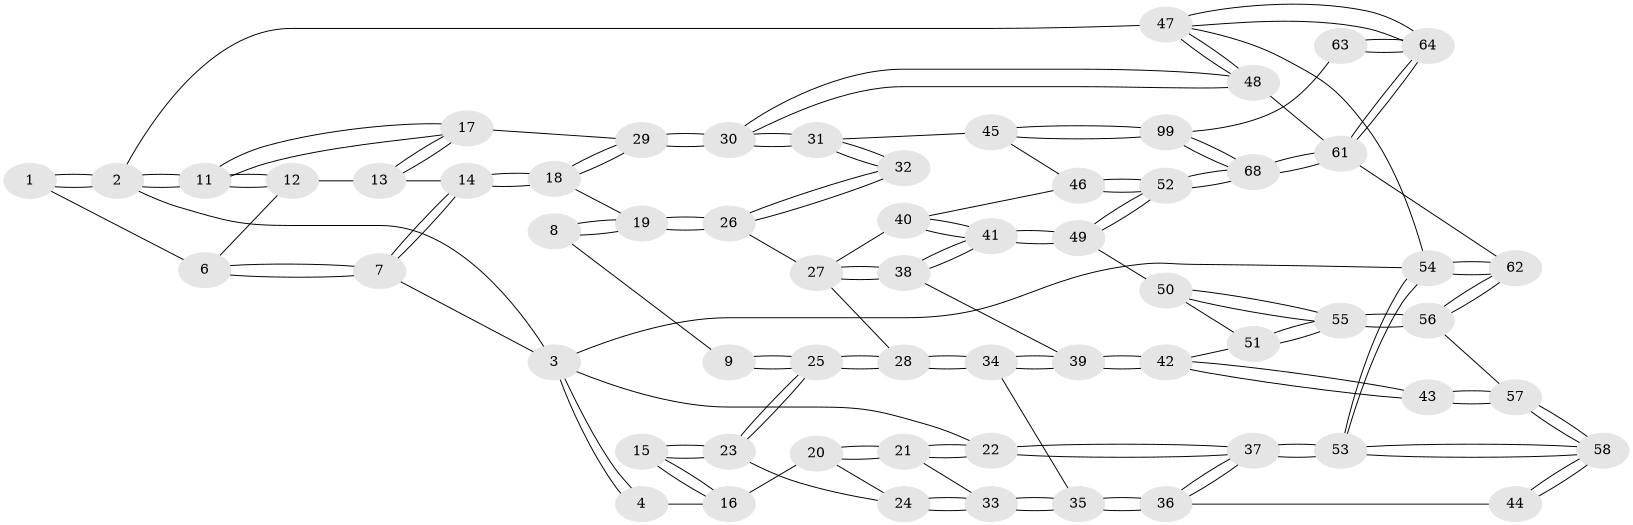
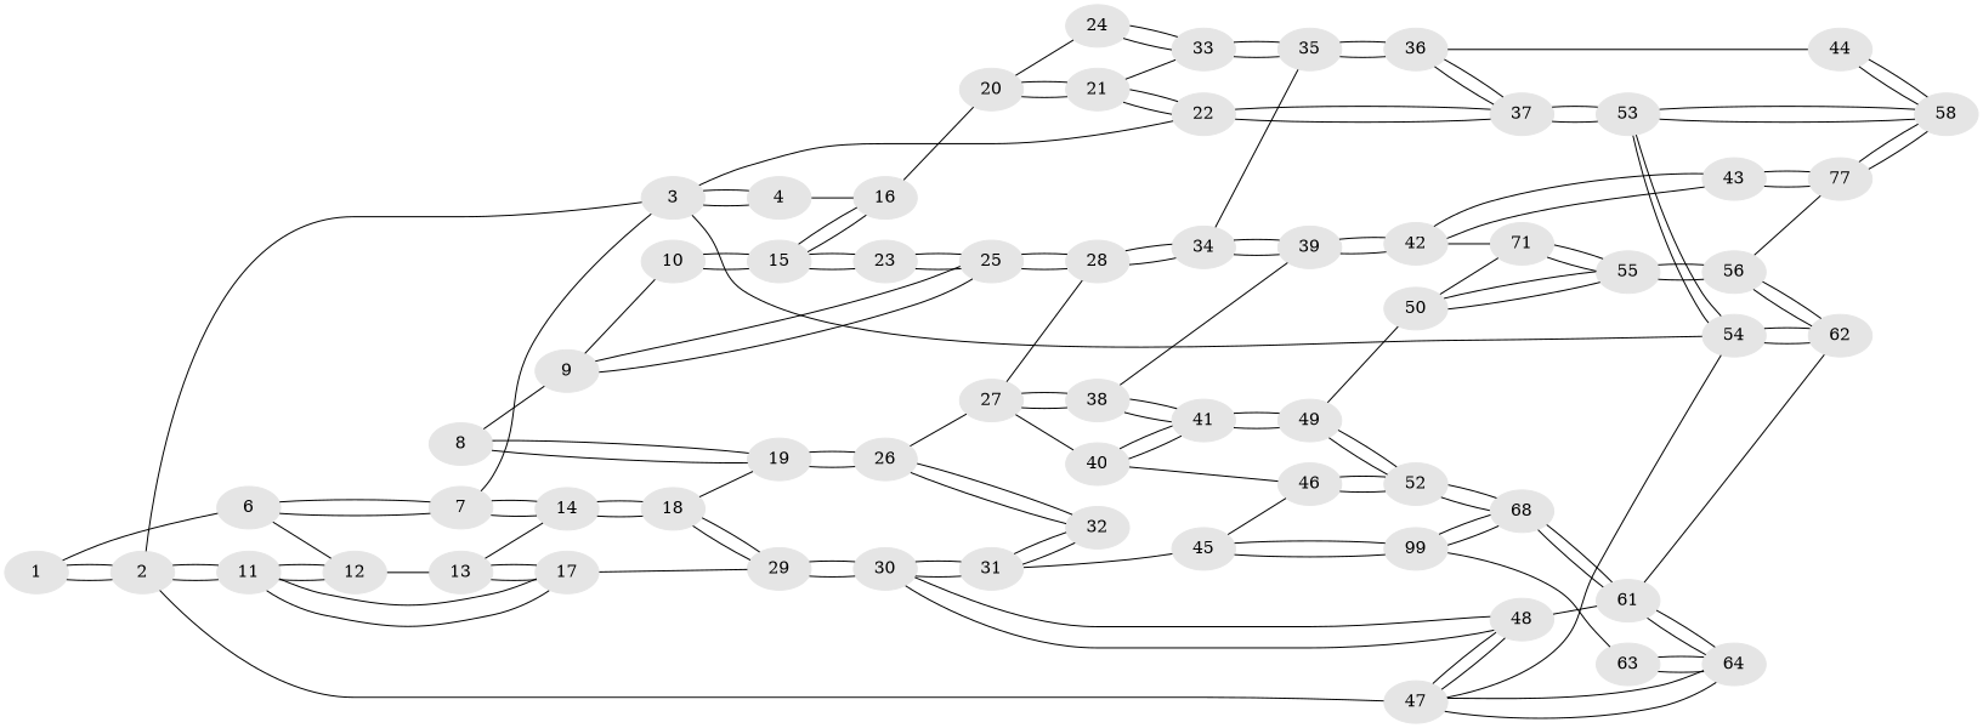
  graph {
    rankdir=LR
    node [color=gray90 style=filled]
    1
    2
    6
    3
    11
    47
    7
    12
    4
    22
    54
    17
    48
    64
    16
    37
    62
    20
+   10
    15
    14
    13
    8
    9
    19
    18
    25
    26
    28
    23
    29
    24
    21
    30
    27
    32
    33
    35
    53
    34
    38
    40
    39
    41
    31
    45
    61
    46
    n49 [label=99]
    36
    42
    44
    58
    49
    43
-   51
+   51 [label=71]
    52
    50
-   57
+   57 [label=77]
    55
    63
    n62 [label=68]
    56
    1 -- 2
    1 -- 2
    1 -- 6
    2 -- 3
    2 -- 11
    2 -- 11
    2 -- 47
    6 -- 7
    6 -- 7
    6 -- 12
    3 -- 4
    3 -- 4
    3 -- 22
    3 -- 54
    11 -- 12
    11 -- 12
    11 -- 17
    11 -- 17
    47 -- 54
    47 -- 48
    47 -- 48
    47 -- 64
    47 -- 64
    7 -- 3
    7 -- 14
    7 -- 14
    12 -- 13
    4 -- 16
    22 -- 37
    22 -- 37
    54 -- 62
    54 -- 62
    17 -- 29
    48 -- 61
    16 -- 20
    37 -- 53
    37 -- 53
    20 -- 24
    20 -- 21
    20 -- 21
+   10 -- 15
+   10 -- 15
    15 -- 16
    15 -- 16
    15 -- 23
    15 -- 23
    14 -- 18
    14 -- 18
    13 -- 17
    13 -- 17
    13 -- 14
    8 -- 9
    8 -- 19
    8 -- 19
+   9 -- 10
    9 -- 25
    9 -- 25
    19 -- 26
    19 -- 26
    18 -- 19
    18 -- 29
    18 -- 29
    25 -- 28
    25 -- 28
    26 -- 27
    26 -- 32
    26 -- 32
    28 -- 34
    28 -- 34
    23 -- 25
    23 -- 25
-   23 -- 24
    29 -- 30
    29 -- 30
    24 -- 33
    24 -- 33
    21 -- 22
    21 -- 22
    21 -- 33
    30 -- 48
    30 -- 48
    30 -- 31
    30 -- 31
    27 -- 28
    27 -- 38
    27 -- 38
    27 -- 40
    33 -- 35
    33 -- 35
    35 -- 36
    35 -- 36
    53 -- 54
    53 -- 54
    53 -- 58
    53 -- 58
    34 -- 35
    34 -- 39
    34 -- 39
    38 -- 39
    38 -- 41
    38 -- 41
    40 -- 41
    40 -- 41
    40 -- 46
    39 -- 42
    39 -- 42
    41 -- 49
    41 -- 49
    31 -- 32
    31 -- 32
    31 -- 45
    45 -- 46
    45 -- n49
    45 -- n49
    61 -- 64
    61 -- 64
    61 -- 62
    46 -- 52
    46 -- 52
    n49 -- 63
    n49 -- n62
    n49 -- n62
    36 -- 37
    36 -- 37
    36 -- 44
    42 -- 43
    42 -- 43
    42 -- 51
    44 -- 58
    44 -- 58
    49 -- 52
    49 -- 52
    49 -- 50
    43 -- 57
    43 -- 57
    51 -- 55
    51 -- 55
    52 -- n62
    52 -- n62
    50 -- 51
    50 -- 55
    50 -- 55
    57 -- 58
    57 -- 58
    55 -- 56
    55 -- 56
    63 -- 64
    63 -- 64
    n62 -- 61
    n62 -- 61
    56 -- 62
    56 -- 62
    56 -- 57
  }
